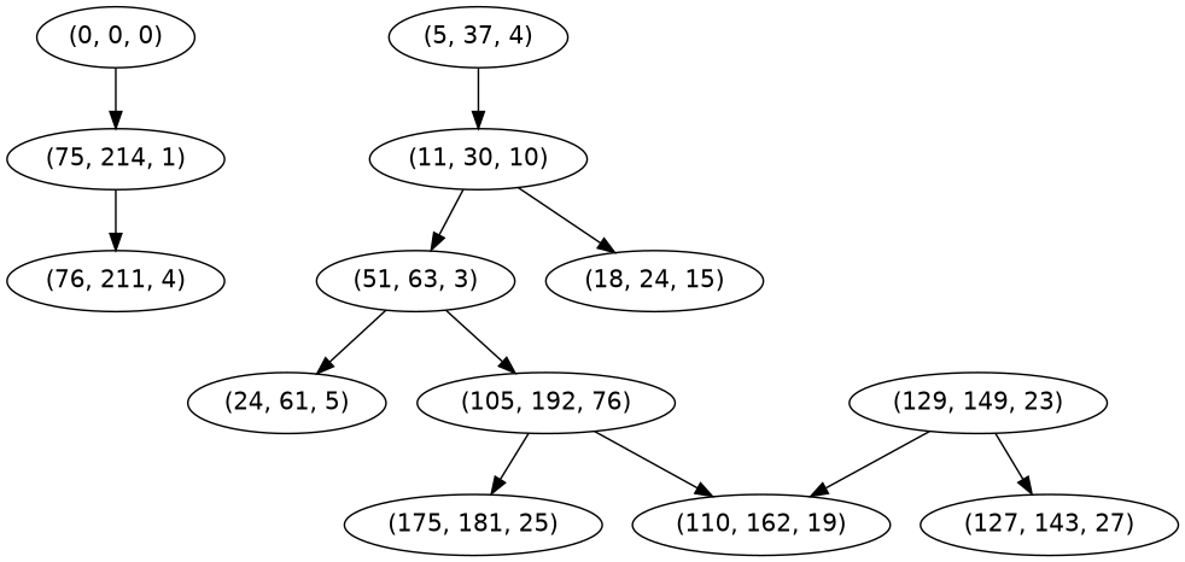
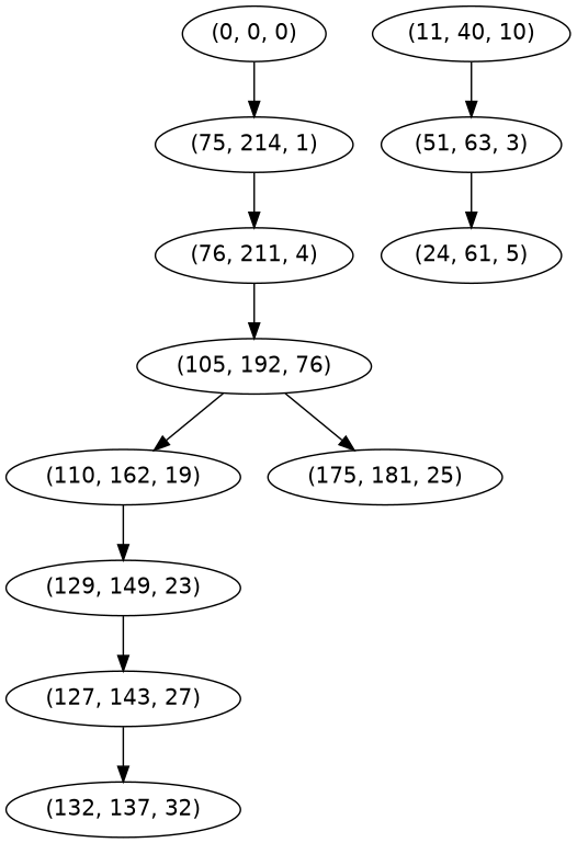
  digraph {
    fontname="DejaVu Sans"
    node [fontname="DejaVu Sans"]
    edge [fontname="DejaVu Sans"]
    "(0, 0, 0)"
    "(75, 214, 1)"
-   "(5, 37, 4)"
-   "(11, 30, 10)"
+   "(11, 30, 10)" [label="(11, 40, 10)"]
    n5 [label="(24, 61, 5)"]
    "(51, 63, 3)"
    n7 [label="(76, 211, 4)"]
-   "(18, 24, 15)"
    n9 [label="(105, 192, 76)"]
    "(110, 162, 19)"
    "(175, 181, 25)"
    n12 [label="(129, 149, 23)"]
    "(127, 143, 27)"
+   "(132, 137, 32)"
    "(0, 0, 0)" -> "(75, 214, 1)"
    "(75, 214, 1)" -> n7
-   "(5, 37, 4)" -> "(11, 30, 10)"
    "(11, 30, 10)" -> "(51, 63, 3)"
-   "(11, 30, 10)" -> "(18, 24, 15)"
    "(51, 63, 3)" -> n5
-   "(51, 63, 3)" -> n9
+   n7 -> n9
    n9 -> "(110, 162, 19)"
    n9 -> "(175, 181, 25)"
-   n12 -> "(110, 162, 19)"
+   "(110, 162, 19)" -> n12
    n12 -> "(127, 143, 27)"
+   "(127, 143, 27)" -> "(132, 137, 32)"
  }
